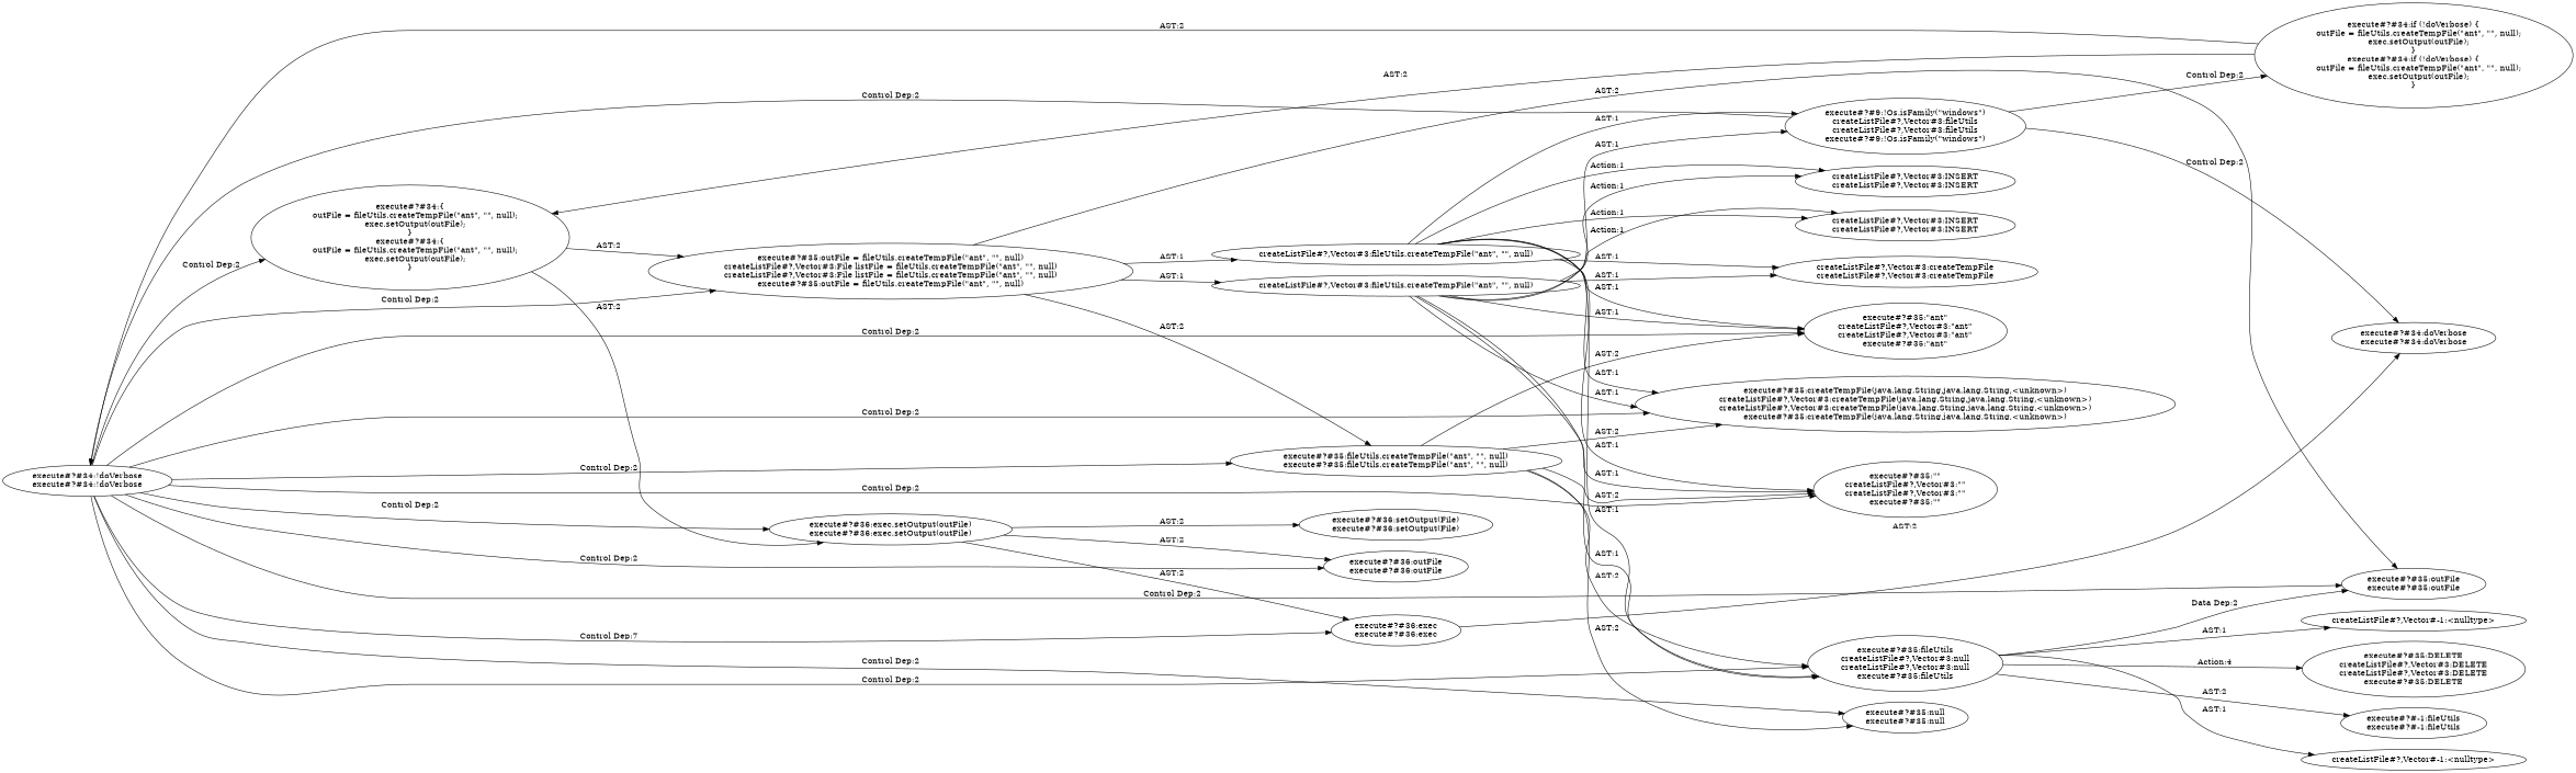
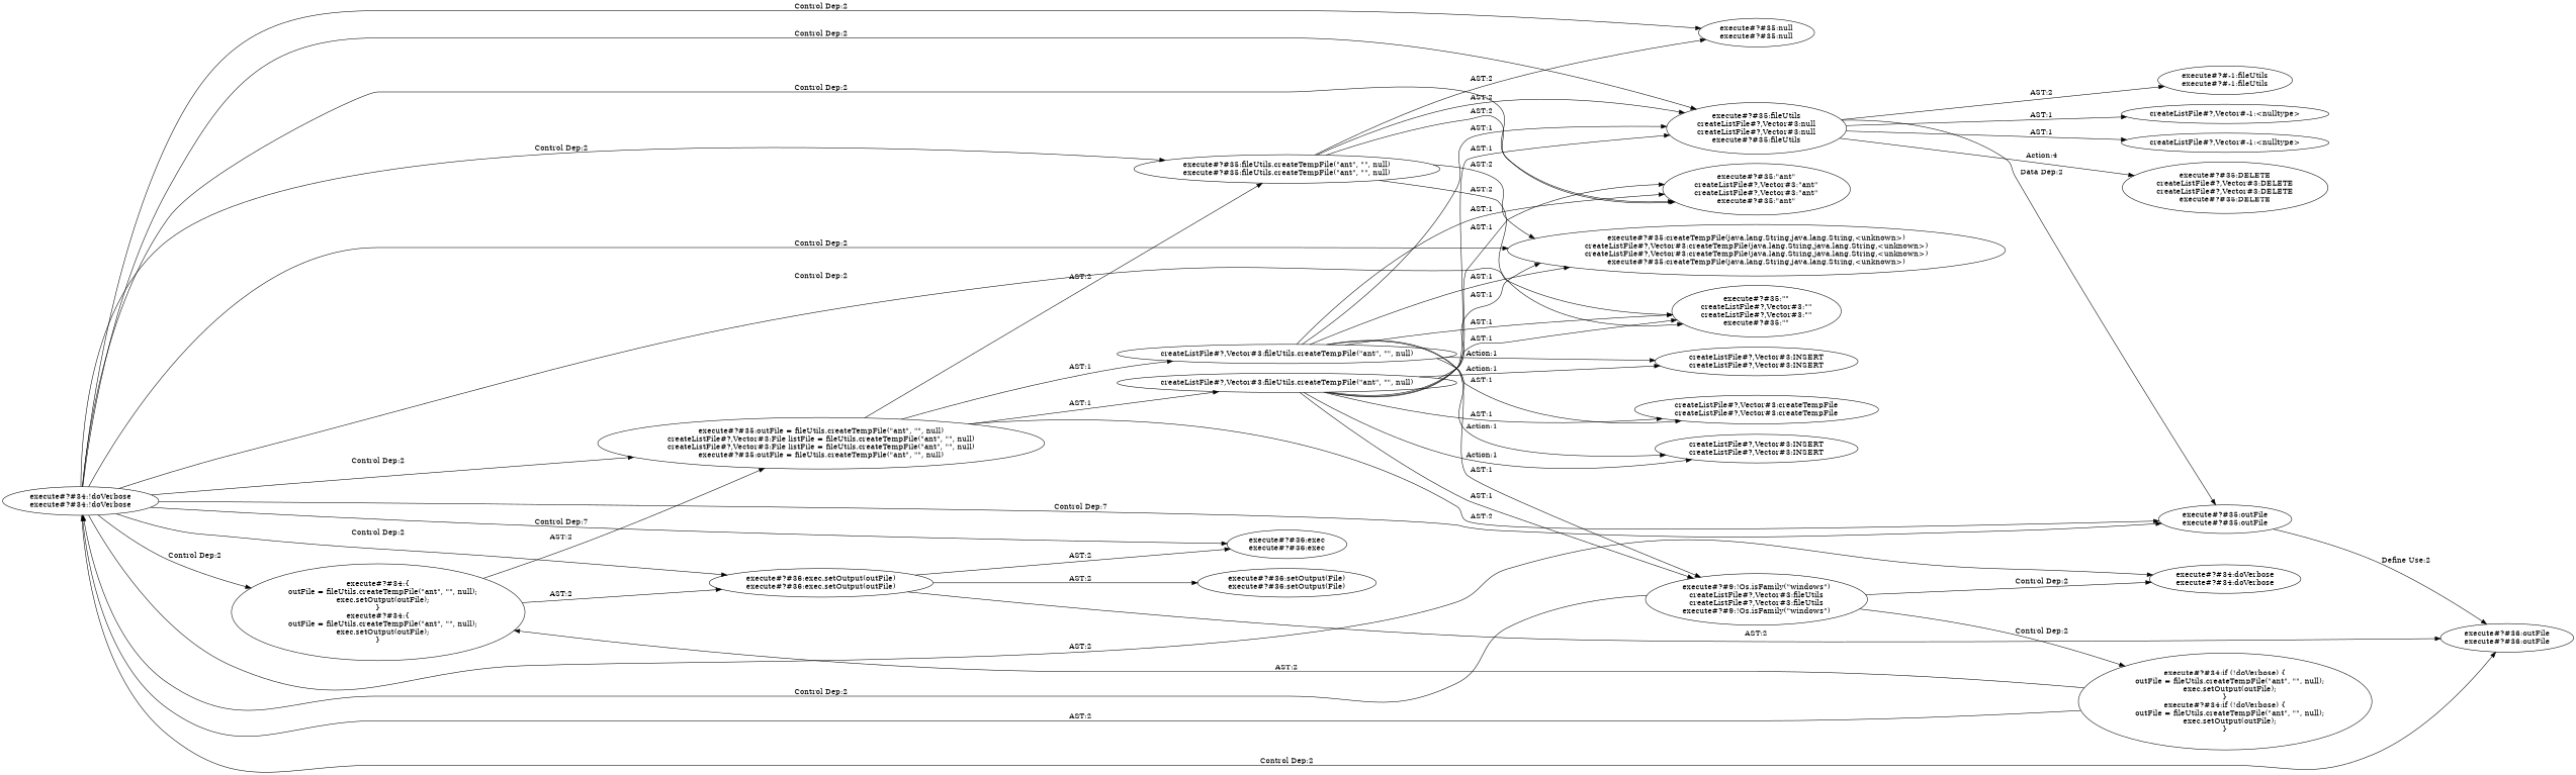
  digraph {
    rankdir=LR
    node [shape=ellipse]
    n1 [label="execute#?#35:DELETE\ncreateListFile#?,Vector#3:DELETE\ncreateListFile#?,Vector#3:DELETE\nexecute#?#35:DELETE"]
    n2 [label="execute#?#35:fileUtils\ncreateListFile#?,Vector#3:null\ncreateListFile#?,Vector#3:null\nexecute#?#35:fileUtils"]
    n3 [label="execute#?#35:outFile\nexecute#?#35:outFile"]
    n4 [label="execute#?#-1:fileUtils\nexecute#?#-1:fileUtils"]
    n5 [label="createListFile#?,Vector#-1:<nulltype>"]
    n6 [label="createListFile#?,Vector#-1:<nulltype>"]
    n7 [label="execute#?#36:outFile\nexecute#?#36:outFile"]
    n8 [label="execute#?#34:!doVerbose\nexecute#?#34:!doVerbose"]
    n9 [label="execute#?#34:doVerbose\nexecute#?#34:doVerbose"]
    n10 [label="execute#?#34:\{\n    outFile = fileUtils.createTempFile(\"ant\", \"\", null);\n    exec.setOutput(outFile);\n\}\nexecute#?#34:\{\n    outFile = fileUtils.createTempFile(\"ant\", \"\", null);\n    exec.setOutput(outFile);\n\}"]
    n11 [label="execute#?#35:outFile = fileUtils.createTempFile(\"ant\", \"\", null)\ncreateListFile#?,Vector#3:File listFile = fileUtils.createTempFile(\"ant\", \"\", null)\ncreateListFile#?,Vector#3:File listFile = fileUtils.createTempFile(\"ant\", \"\", null)\nexecute#?#35:outFile = fileUtils.createTempFile(\"ant\", \"\", null)"]
    n12 [label="execute#?#35:fileUtils.createTempFile(\"ant\", \"\", null)\nexecute#?#35:fileUtils.createTempFile(\"ant\", \"\", null)"]
    n13 [label="execute#?#35:createTempFile(java.lang.String,java.lang.String,<unknown>)\ncreateListFile#?,Vector#3:createTempFile(java.lang.String,java.lang.String,<unknown>)\ncreateListFile#?,Vector#3:createTempFile(java.lang.String,java.lang.String,<unknown>)\nexecute#?#35:createTempFile(java.lang.String,java.lang.String,<unknown>)"]
    n14 [label="execute#?#35:\"ant\"\ncreateListFile#?,Vector#3:\"ant\"\ncreateListFile#?,Vector#3:\"ant\"\nexecute#?#35:\"ant\""]
    n15 [label="execute#?#35:\"\"\ncreateListFile#?,Vector#3:\"\"\ncreateListFile#?,Vector#3:\"\"\nexecute#?#35:\"\""]
    n16 [label="execute#?#35:null\nexecute#?#35:null"]
    n17 [label="execute#?#36:exec.setOutput(outFile)\nexecute#?#36:exec.setOutput(outFile)"]
    n18 [label="execute#?#36:exec\nexecute#?#36:exec"]
    n19 [label="createListFile#?,Vector#3:fileUtils.createTempFile(\"ant\", \"\", null)"]
    n20 [label="createListFile#?,Vector#3:fileUtils.createTempFile(\"ant\", \"\", null)"]
    n21 [label="execute#?#36:setOutput(File)\nexecute#?#36:setOutput(File)"]
    n22 [label="execute#?#9:!Os.isFamily(\"windows\")\ncreateListFile#?,Vector#3:fileUtils\ncreateListFile#?,Vector#3:fileUtils\nexecute#?#9:!Os.isFamily(\"windows\")"]
    n23 [label="execute#?#34:if (!doVerbose) \{\n    outFile = fileUtils.createTempFile(\"ant\", \"\", null);\n    exec.setOutput(outFile);\n\}\nexecute#?#34:if (!doVerbose) \{\n    outFile = fileUtils.createTempFile(\"ant\", \"\", null);\n    exec.setOutput(outFile);\n\}"]
    n24 [label="createListFile#?,Vector#3:INSERT\ncreateListFile#?,Vector#3:INSERT"]
    n25 [label="createListFile#?,Vector#3:INSERT\ncreateListFile#?,Vector#3:INSERT"]
    n26 [label="createListFile#?,Vector#3:createTempFile\ncreateListFile#?,Vector#3:createTempFile"]
    n2 -> n1 [label="Action:4"]
    n2 -> n3 [label="Data Dep:2"]
    n2 -> n4 [label="AST:2"]
    n2 -> n5 [label="AST:1"]
    n2 -> n6 [label="AST:1"]
+   n3 -> n7 [label="Define Use:2"]
    n8 -> n2 [label="Control Dep:2"]
-   n8 -> n3 [label="Control Dep:2"]
+   n8 -> n3 [label="Control Dep:7"]
    n8 -> n7 [label="Control Dep:2"]
-   n18 -> n9 [label="AST:2"]
+   n8 -> n9 [label="AST:2"]
    n8 -> n10 [label="Control Dep:2"]
    n8 -> n11 [label="Control Dep:2"]
    n8 -> n12 [label="Control Dep:2"]
    n8 -> n13 [label="Control Dep:2"]
    n8 -> n14 [label="Control Dep:2"]
    n8 -> n15 [label="Control Dep:2"]
    n8 -> n16 [label="Control Dep:2"]
    n8 -> n17 [label="Control Dep:2"]
    n8 -> n18 [label="Control Dep:7"]
    n10 -> n11 [label="AST:2"]
    n10 -> n17 [label="AST:2"]
    n11 -> n3 [label="AST:2"]
    n11 -> n12 [label="AST:2"]
    n11 -> n19 [label="AST:1"]
    n11 -> n20 [label="AST:1"]
    n12 -> n2 [label="AST:2"]
    n12 -> n13 [label="AST:2"]
    n12 -> n14 [label="AST:2"]
    n12 -> n15 [label="AST:2"]
    n12 -> n16 [label="AST:2"]
    n17 -> n7 [label="AST:2"]
    n17 -> n18 [label="AST:2"]
    n17 -> n21 [label="AST:2"]
    n19 -> n2 [label="AST:1"]
    n19 -> n13 [label="AST:1"]
    n19 -> n14 [label="AST:1"]
    n19 -> n15 [label="AST:1"]
    n19 -> n22 [label="AST:1"]
    n19 -> n24 [label="Action:1"]
    n19 -> n25 [label="Action:1"]
    n19 -> n26 [label="AST:1"]
    n20 -> n2 [label="AST:1"]
    n20 -> n13 [label="AST:1"]
    n20 -> n14 [label="AST:1"]
    n20 -> n15 [label="AST:1"]
    n20 -> n22 [label="AST:1"]
    n20 -> n24 [label="Action:1"]
    n20 -> n25 [label="Action:1"]
    n20 -> n26 [label="AST:1"]
    n22 -> n8 [label="Control Dep:2"]
    n22 -> n9 [label="Control Dep:2"]
    n22 -> n23 [label="Control Dep:2"]
    n23 -> n8 [label="AST:2"]
    n23 -> n10 [label="AST:2"]
  }
